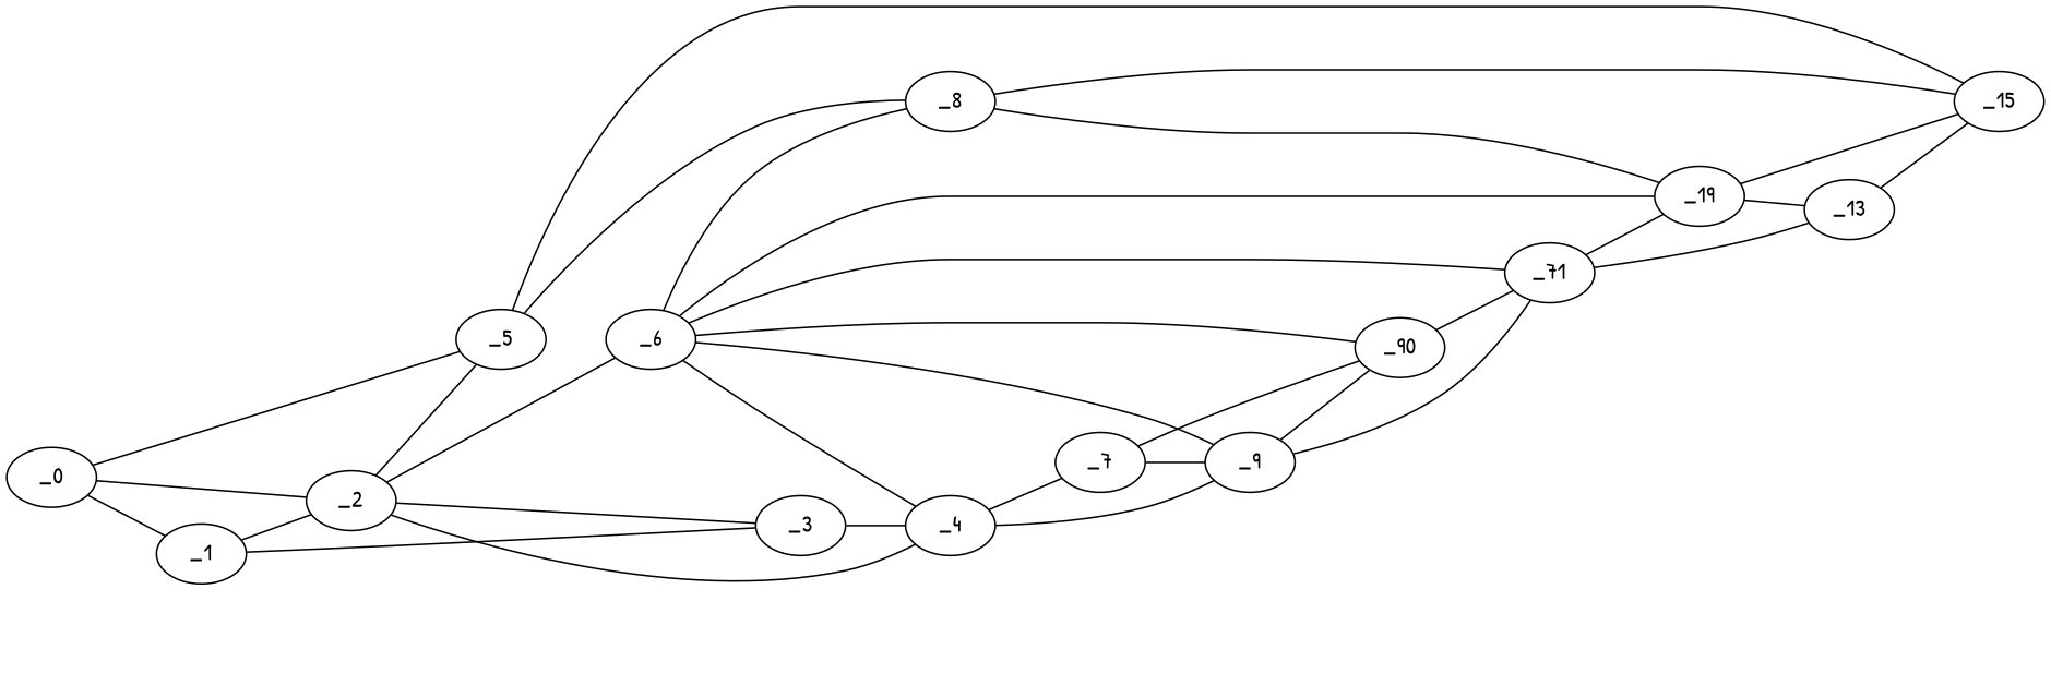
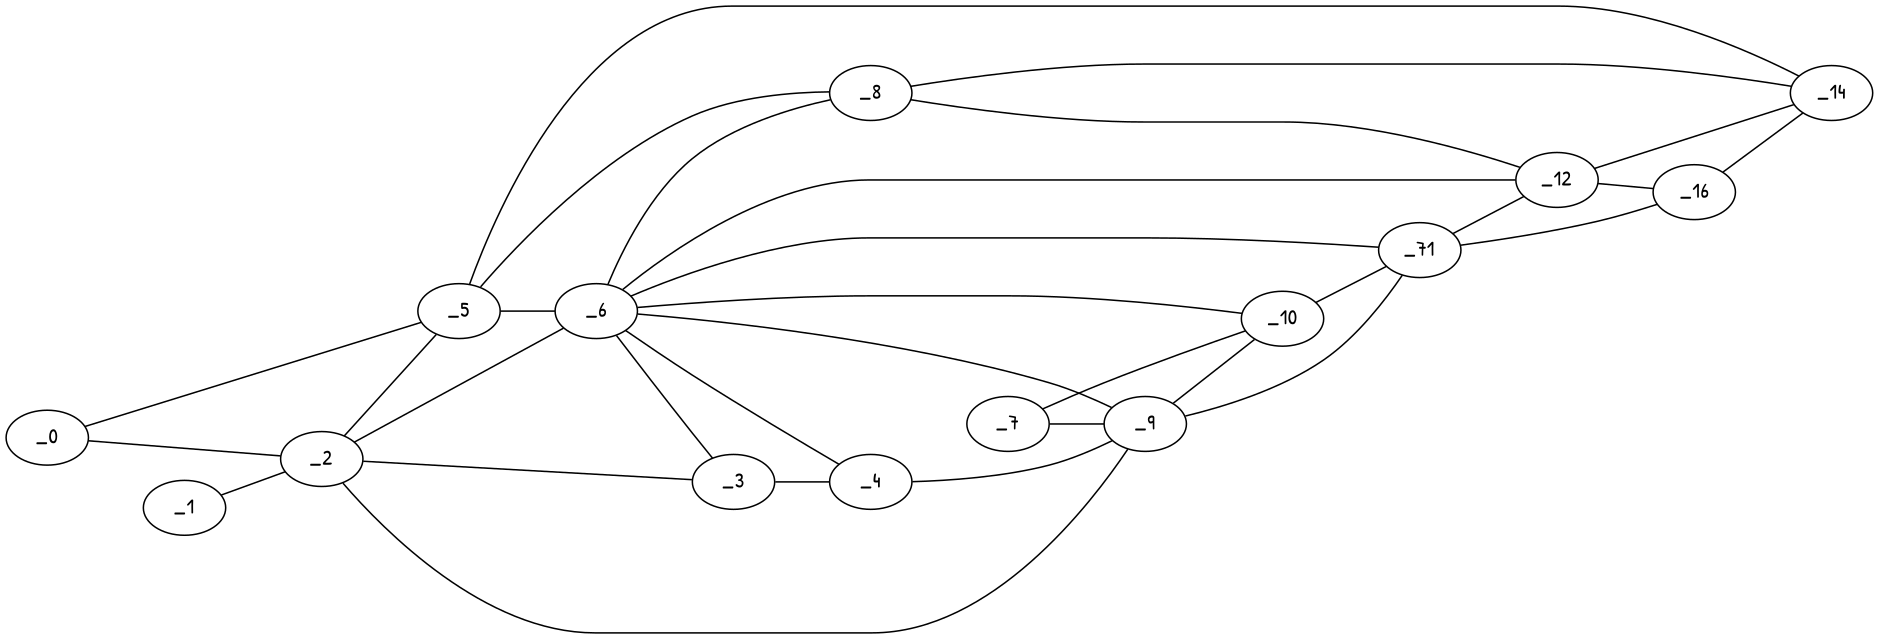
  graph {
    fontname="Patrick Hand"
    rankdir=LR
    node [fontname="Patrick Hand" x=77 y=30]
    edge [fontname="Patrick Hand" valence=2]
    _0 [x=39 y=35]
    _1 [x=41]
    _2 [x=46 y=36]
    _5 [x=66 y=76]
    _3 [x=52 y=28]
    _4 [x=60 y=27]
    _6 [x=76 y=41]
    _8 [y=70]
-   _14 [x=124 y=73 label=_15]
+   _14 [x=124 y=73]
    _7 [y=34]
    _9 [x=78]
-   _10 [x=86 y=33 label=_90]
+   _10 [x=86 y=33]
    n13 [label=_71 x=92 y=34]
-   _12 [x=93 y=55 label=_19]
-   _13 [x=124 y=68]
-   _0 -- _1 [valence=1]
+   _12 [x=93 y=55]
+   _13 [x=124 y=68 label=_16]
    _0 -- _2
    _0 -- _5 [valence=1]
    _1 -- _2
-   _1 -- _3 [valence=1]
+   _6 -- _3 [valence=1]
    _2 -- _5
    _2 -- _3
-   _2 -- _4
+   _2 -- _9
    _2 -- _6
+   _5 -- _6
    _5 -- _8 [valence=1]
    _5 -- _14 [valence=1]
    _3 -- _4 [valence=1]
    _4 -- _6
-   _4 -- _7
    _4 -- _9 [valence=1]
    _6 -- _8
    _6 -- _9
    _6 -- _10
    _6 -- n13
    _6 -- _12
    _8 -- _14
    _8 -- _12 [valence=1]
    _7 -- _9
    _7 -- _10
    _9 -- _10
    _9 -- n13 [valence=1]
    _10 -- n13
    n13 -- _12
    n13 -- _13 [valence=1]
    _12 -- _14
    _12 -- _13
    _13 -- _14 [valence=1]
  }
